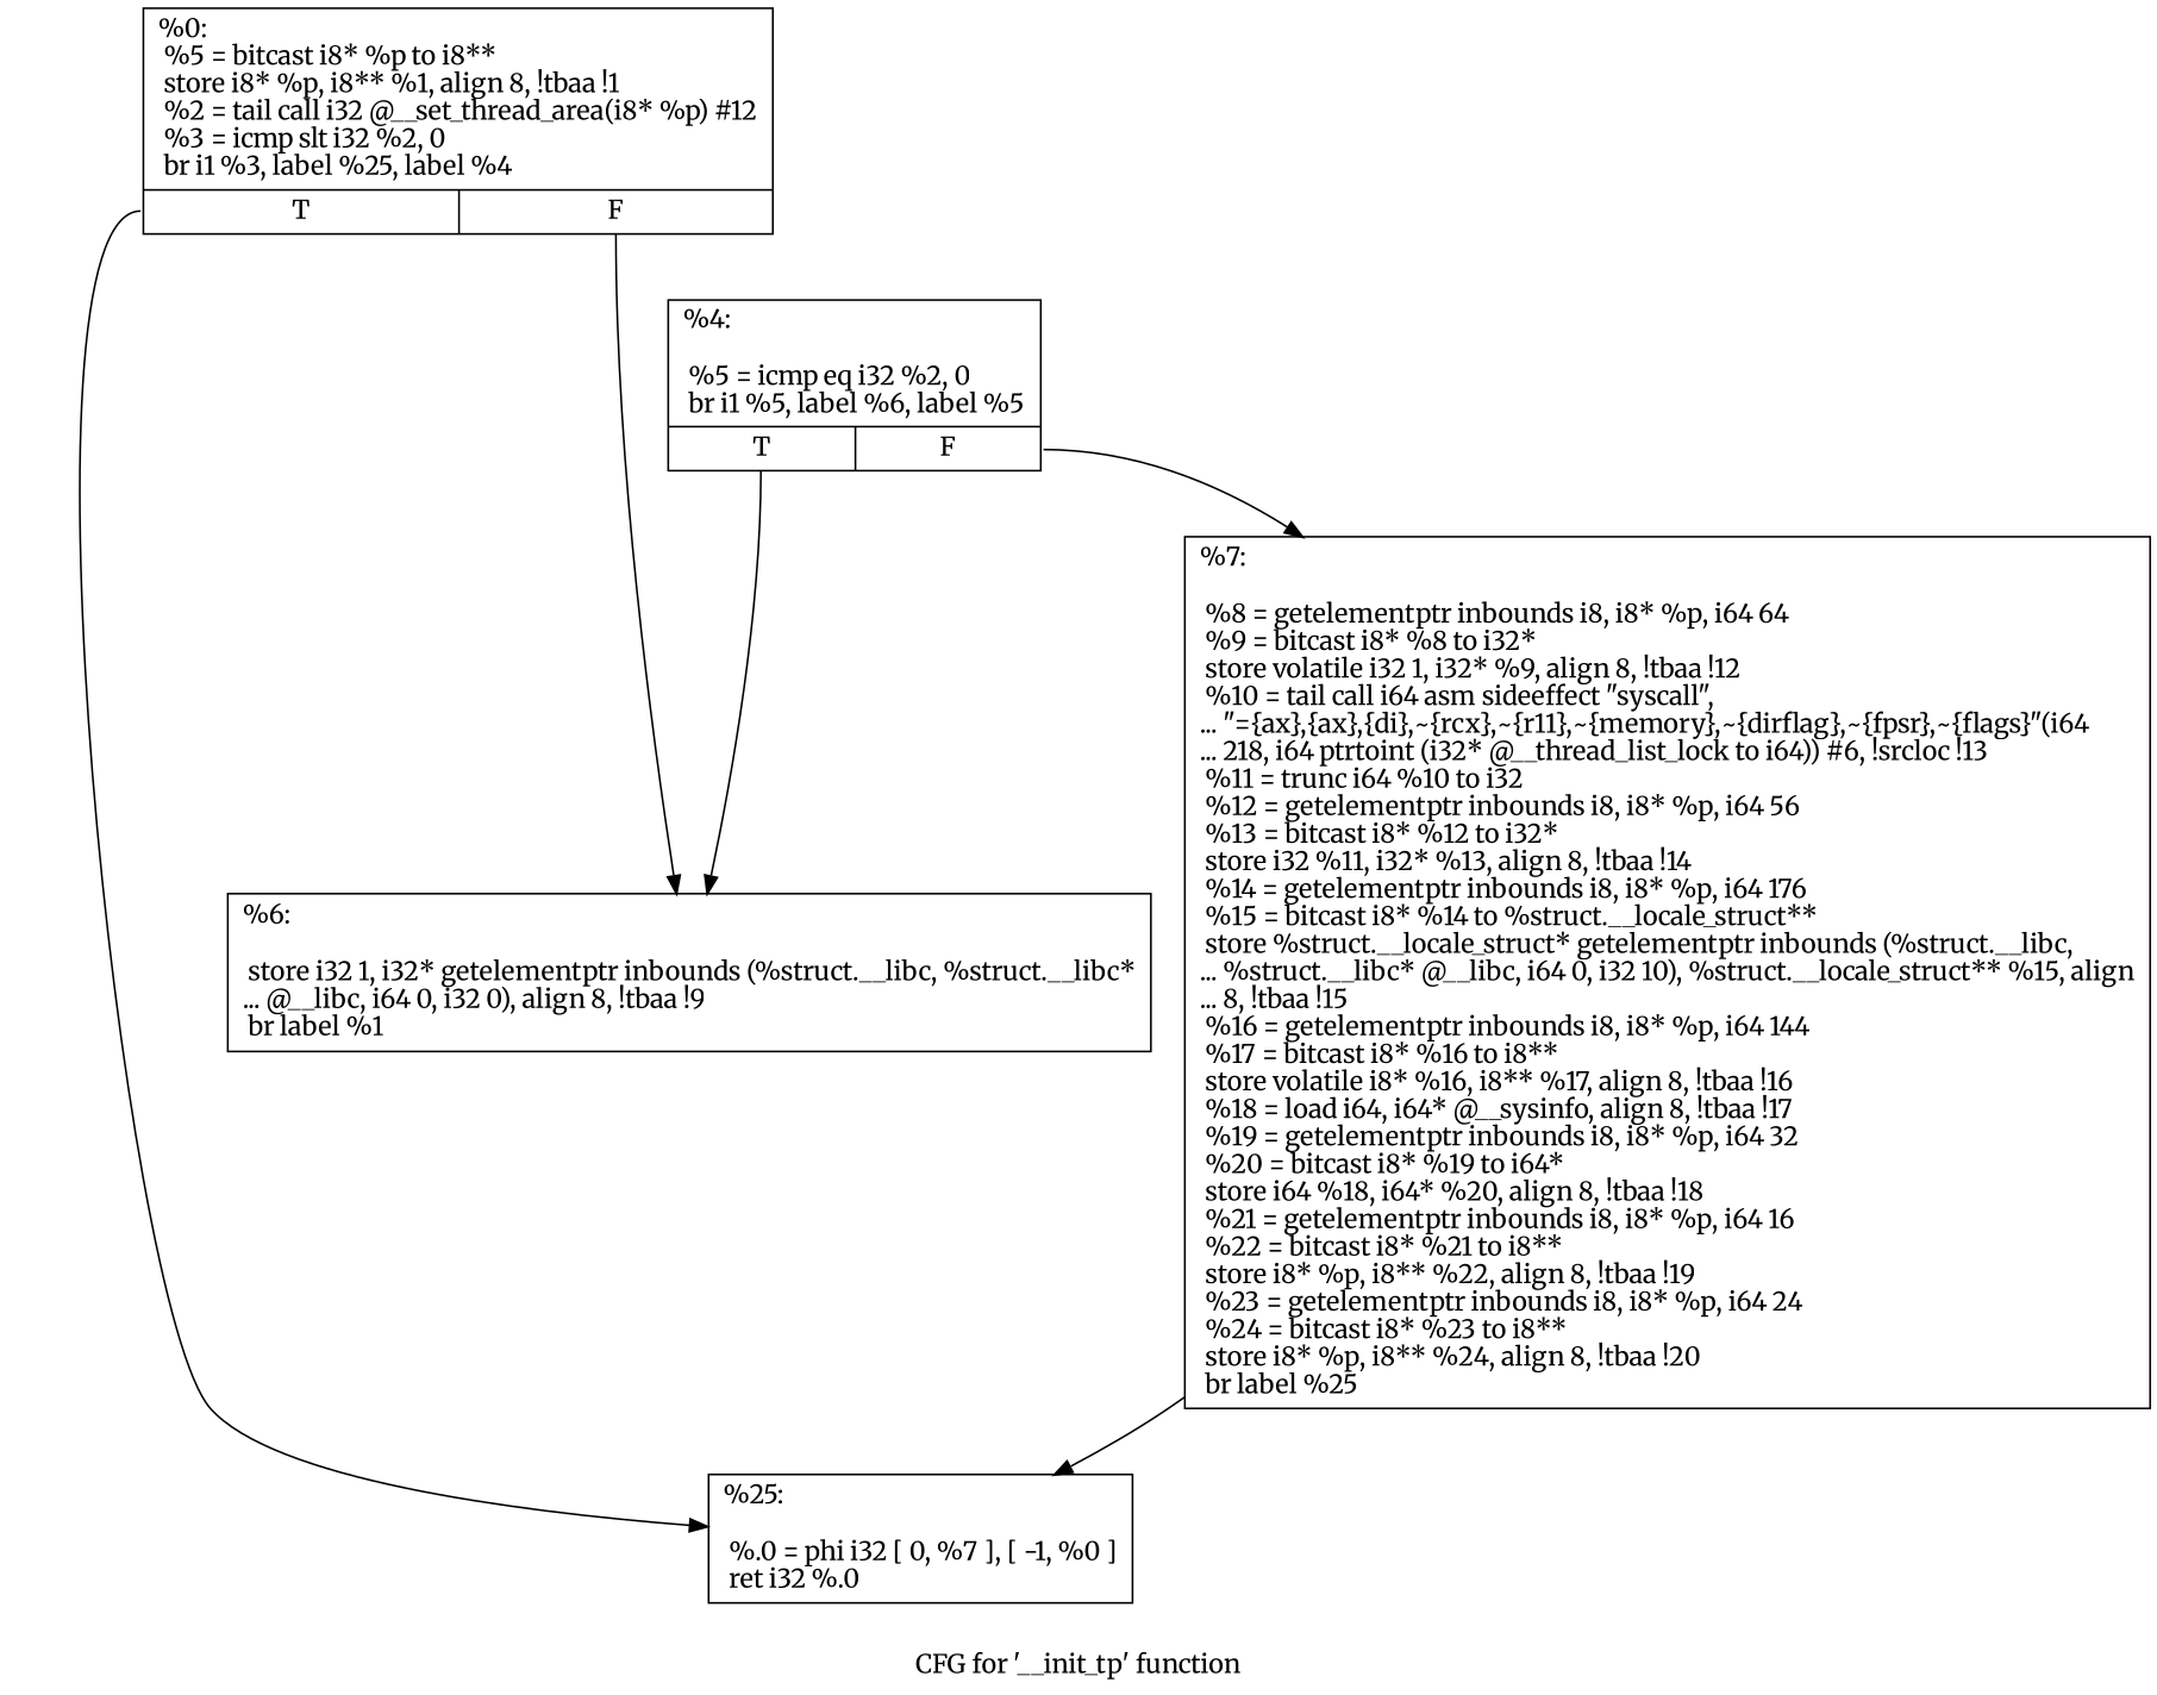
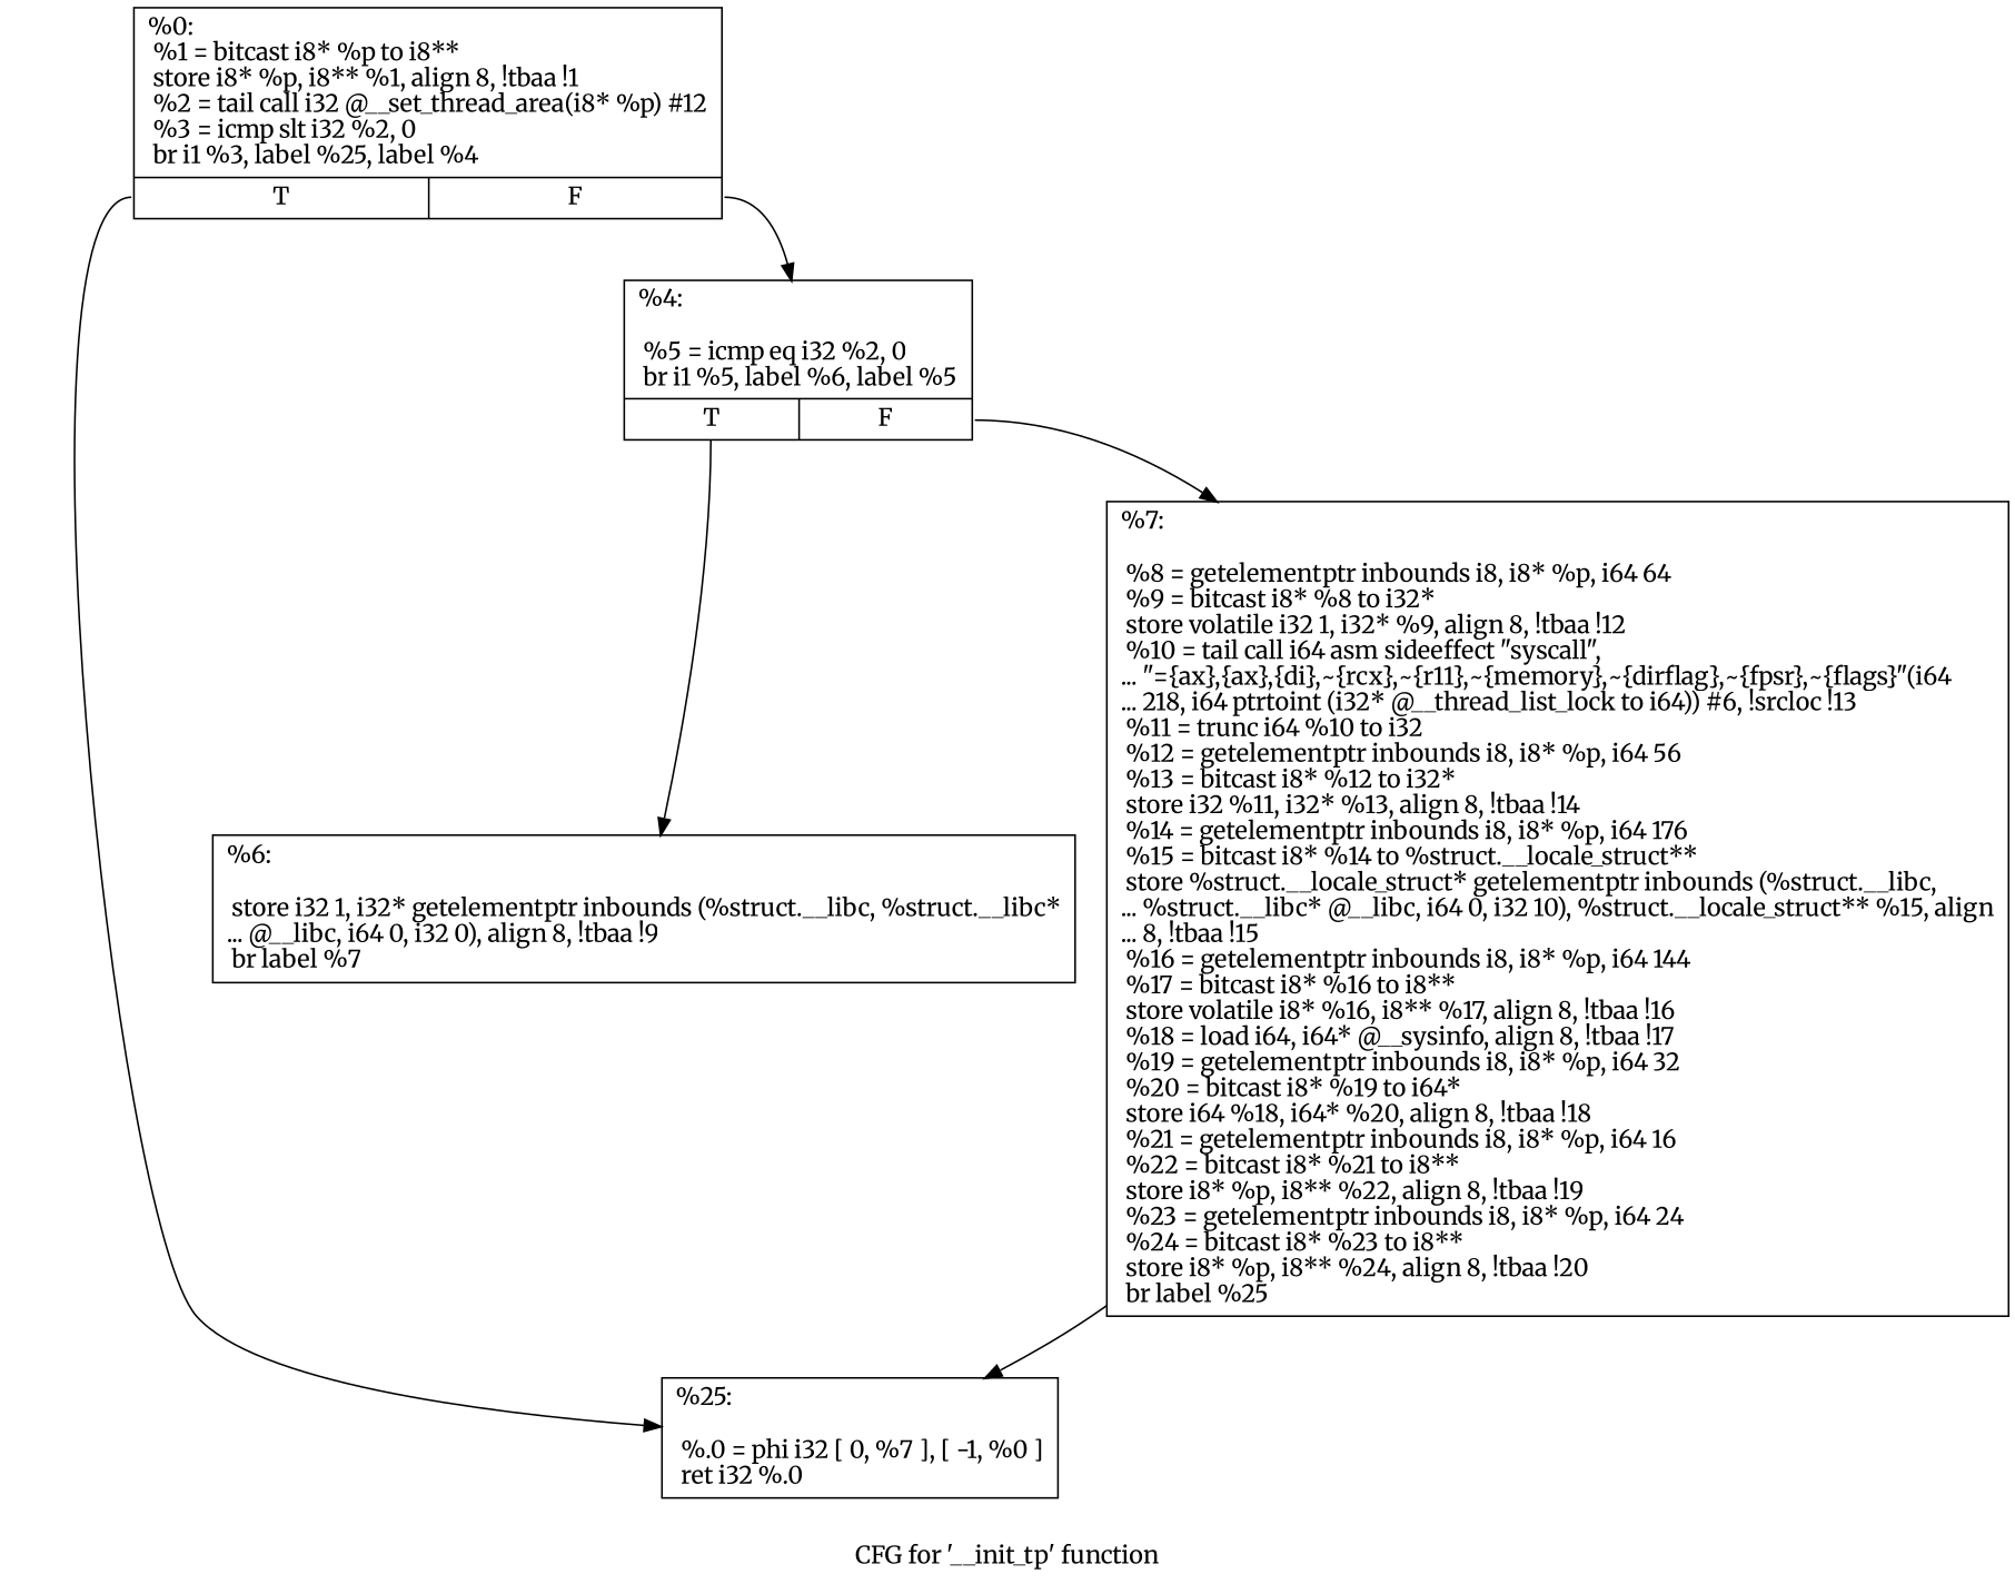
  digraph {
    fontname=Merriweather
    label="CFG for '__init_tp' function"
    node [fontname=Merriweather shape=record]
    edge [fontname=Merriweather tailport=s0]
-   n1 [label="{%0:\l  %5 = bitcast i8* %p to i8**\l  store i8* %p, i8** %1, align 8, !tbaa !1\l  %2 = tail call i32 @__set_thread_area(i8* %p) #12\l  %3 = icmp slt i32 %2, 0\l  br i1 %3, label %25, label %4\l|{<s0>T|<s1>F}}"]
+   n1 [label="{%0:\l  %1 = bitcast i8* %p to i8**\l  store i8* %p, i8** %1, align 8, !tbaa !1\l  %2 = tail call i32 @__set_thread_area(i8* %p) #12\l  %3 = icmp slt i32 %2, 0\l  br i1 %3, label %25, label %4\l|{<s0>T|<s1>F}}"]
    n2 [label="{%25:\l\l  %.0 = phi i32 [ 0, %7 ], [ -1, %0 ]\l  ret i32 %.0\l}"]
    n3 [label="{%4:\l\l  %5 = icmp eq i32 %2, 0\l  br i1 %5, label %6, label %5\l|{<s0>T|<s1>F}}"]
-   n4 [label="{%6:\l\l  store i32 1, i32* getelementptr inbounds (%struct.__libc, %struct.__libc*\l... @__libc, i64 0, i32 0), align 8, !tbaa !9\l  br label %1\l}"]
+   n4 [label="{%6:\l\l  store i32 1, i32* getelementptr inbounds (%struct.__libc, %struct.__libc*\l... @__libc, i64 0, i32 0), align 8, !tbaa !9\l  br label %7\l}"]
    n5 [label="{%7:\l\l  %8 = getelementptr inbounds i8, i8* %p, i64 64\l  %9 = bitcast i8* %8 to i32*\l  store volatile i32 1, i32* %9, align 8, !tbaa !12\l  %10 = tail call i64 asm sideeffect \"syscall\",\l... \"=\{ax\},\{ax\},\{di\},~\{rcx\},~\{r11\},~\{memory\},~\{dirflag\},~\{fpsr\},~\{flags\}\"(i64\l... 218, i64 ptrtoint (i32* @__thread_list_lock to i64)) #6, !srcloc !13\l  %11 = trunc i64 %10 to i32\l  %12 = getelementptr inbounds i8, i8* %p, i64 56\l  %13 = bitcast i8* %12 to i32*\l  store i32 %11, i32* %13, align 8, !tbaa !14\l  %14 = getelementptr inbounds i8, i8* %p, i64 176\l  %15 = bitcast i8* %14 to %struct.__locale_struct**\l  store %struct.__locale_struct* getelementptr inbounds (%struct.__libc,\l... %struct.__libc* @__libc, i64 0, i32 10), %struct.__locale_struct** %15, align\l... 8, !tbaa !15\l  %16 = getelementptr inbounds i8, i8* %p, i64 144\l  %17 = bitcast i8* %16 to i8**\l  store volatile i8* %16, i8** %17, align 8, !tbaa !16\l  %18 = load i64, i64* @__sysinfo, align 8, !tbaa !17\l  %19 = getelementptr inbounds i8, i8* %p, i64 32\l  %20 = bitcast i8* %19 to i64*\l  store i64 %18, i64* %20, align 8, !tbaa !18\l  %21 = getelementptr inbounds i8, i8* %p, i64 16\l  %22 = bitcast i8* %21 to i8**\l  store i8* %p, i8** %22, align 8, !tbaa !19\l  %23 = getelementptr inbounds i8, i8* %p, i64 24\l  %24 = bitcast i8* %23 to i8**\l  store i8* %p, i8** %24, align 8, !tbaa !20\l  br label %25\l}"]
    n1 -> n2
-   n1 -> n4 [tailport=s1]
+   n1 -> n3 [tailport=s1]
    n3 -> n4
    n3 -> n5 [tailport=s1]
    n5 -> n2 [tailport=""]
  }
